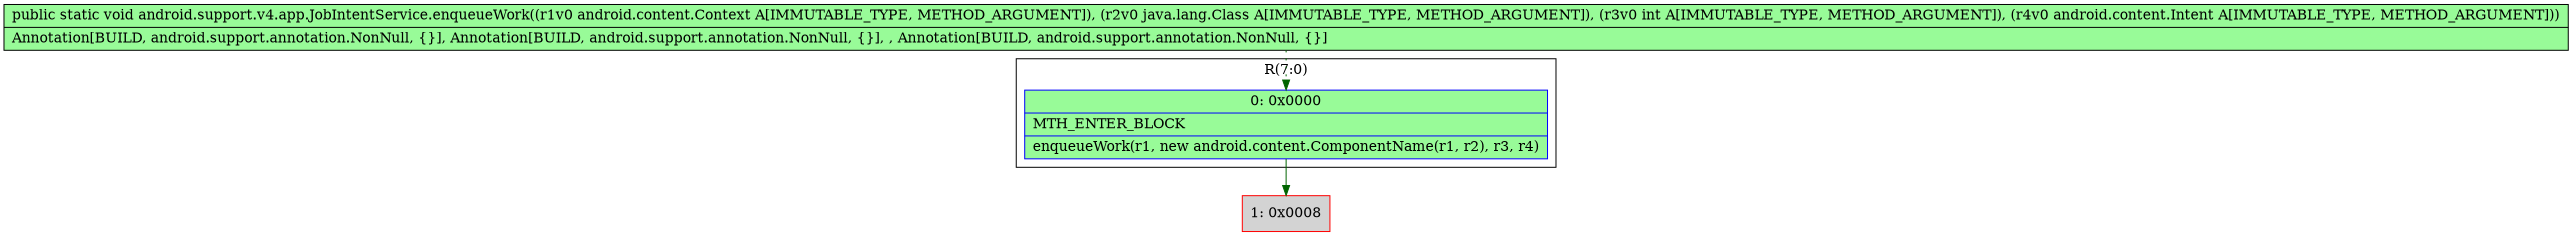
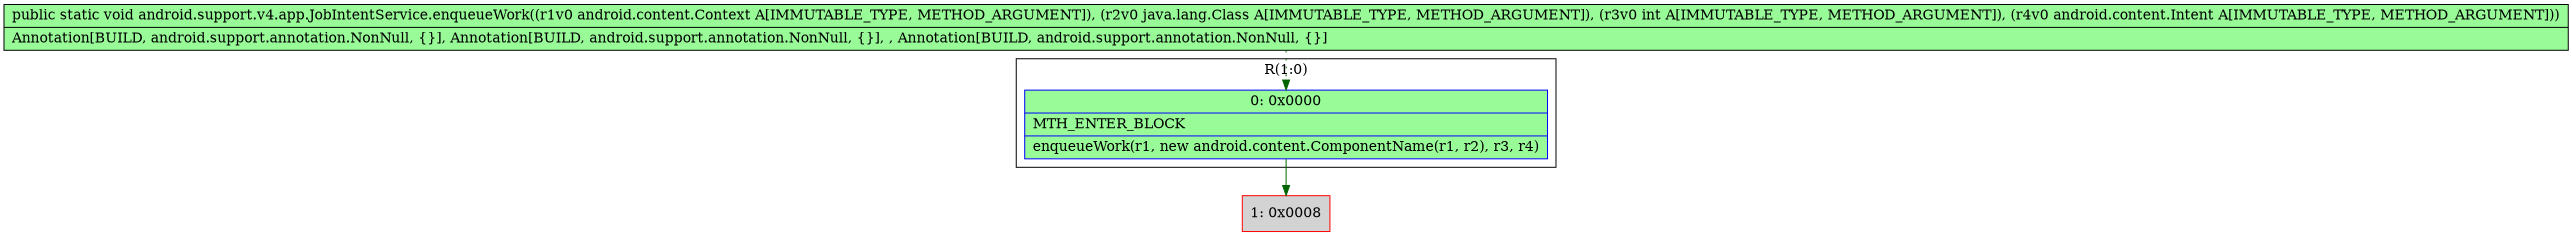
  digraph {
    node [shape=record style=filled fillcolor=palegreen]
    edge [color=darkgreen]
    n1 [color=blue label="{0\:\ 0x0000|MTH_ENTER_BLOCK\l|enqueueWork(r1, new android.content.ComponentName(r1, r2), r3, r4)\l}"]
    n2 [color=red label="{1\:\ 0x0008}" fillcolor=lightgrey]
    n3 [label="{public static void android.support.v4.app.JobIntentService.enqueueWork((r1v0 android.content.Context A[IMMUTABLE_TYPE, METHOD_ARGUMENT]), (r2v0 java.lang.Class A[IMMUTABLE_TYPE, METHOD_ARGUMENT]), (r3v0 int A[IMMUTABLE_TYPE, METHOD_ARGUMENT]), (r4v0 android.content.Intent A[IMMUTABLE_TYPE, METHOD_ARGUMENT]))  | Annotation[BUILD, android.support.annotation.NonNull, \{\}], Annotation[BUILD, android.support.annotation.NonNull, \{\}], , Annotation[BUILD, android.support.annotation.NonNull, \{\}]\l}"]
    subgraph cluster_1 {
-     label="R(7:0)"
+     label="R(1:0)"
      n1
    }
    n1 -> n2 [style=solid]
    n3 -> n1 [style=dotted]
  }
